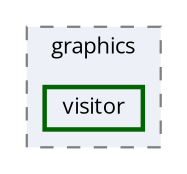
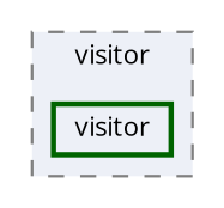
  digraph {
    compound=true
    fontname="Open Sans"
    n1 [color=darkgreen fillcolor="#edf0f7" fontname="Open Sans" fontsize=10 height=0.2 label=visitor shape=box style="filled,bold" width=0.4]
    subgraph cluster_1 {
      bgcolor="#edf0f7"
      fontsize=10
-     label=graphics
+     label=visitor
      pencolor=grey50
      style="filled,dashed"
      n1
    }
  }
